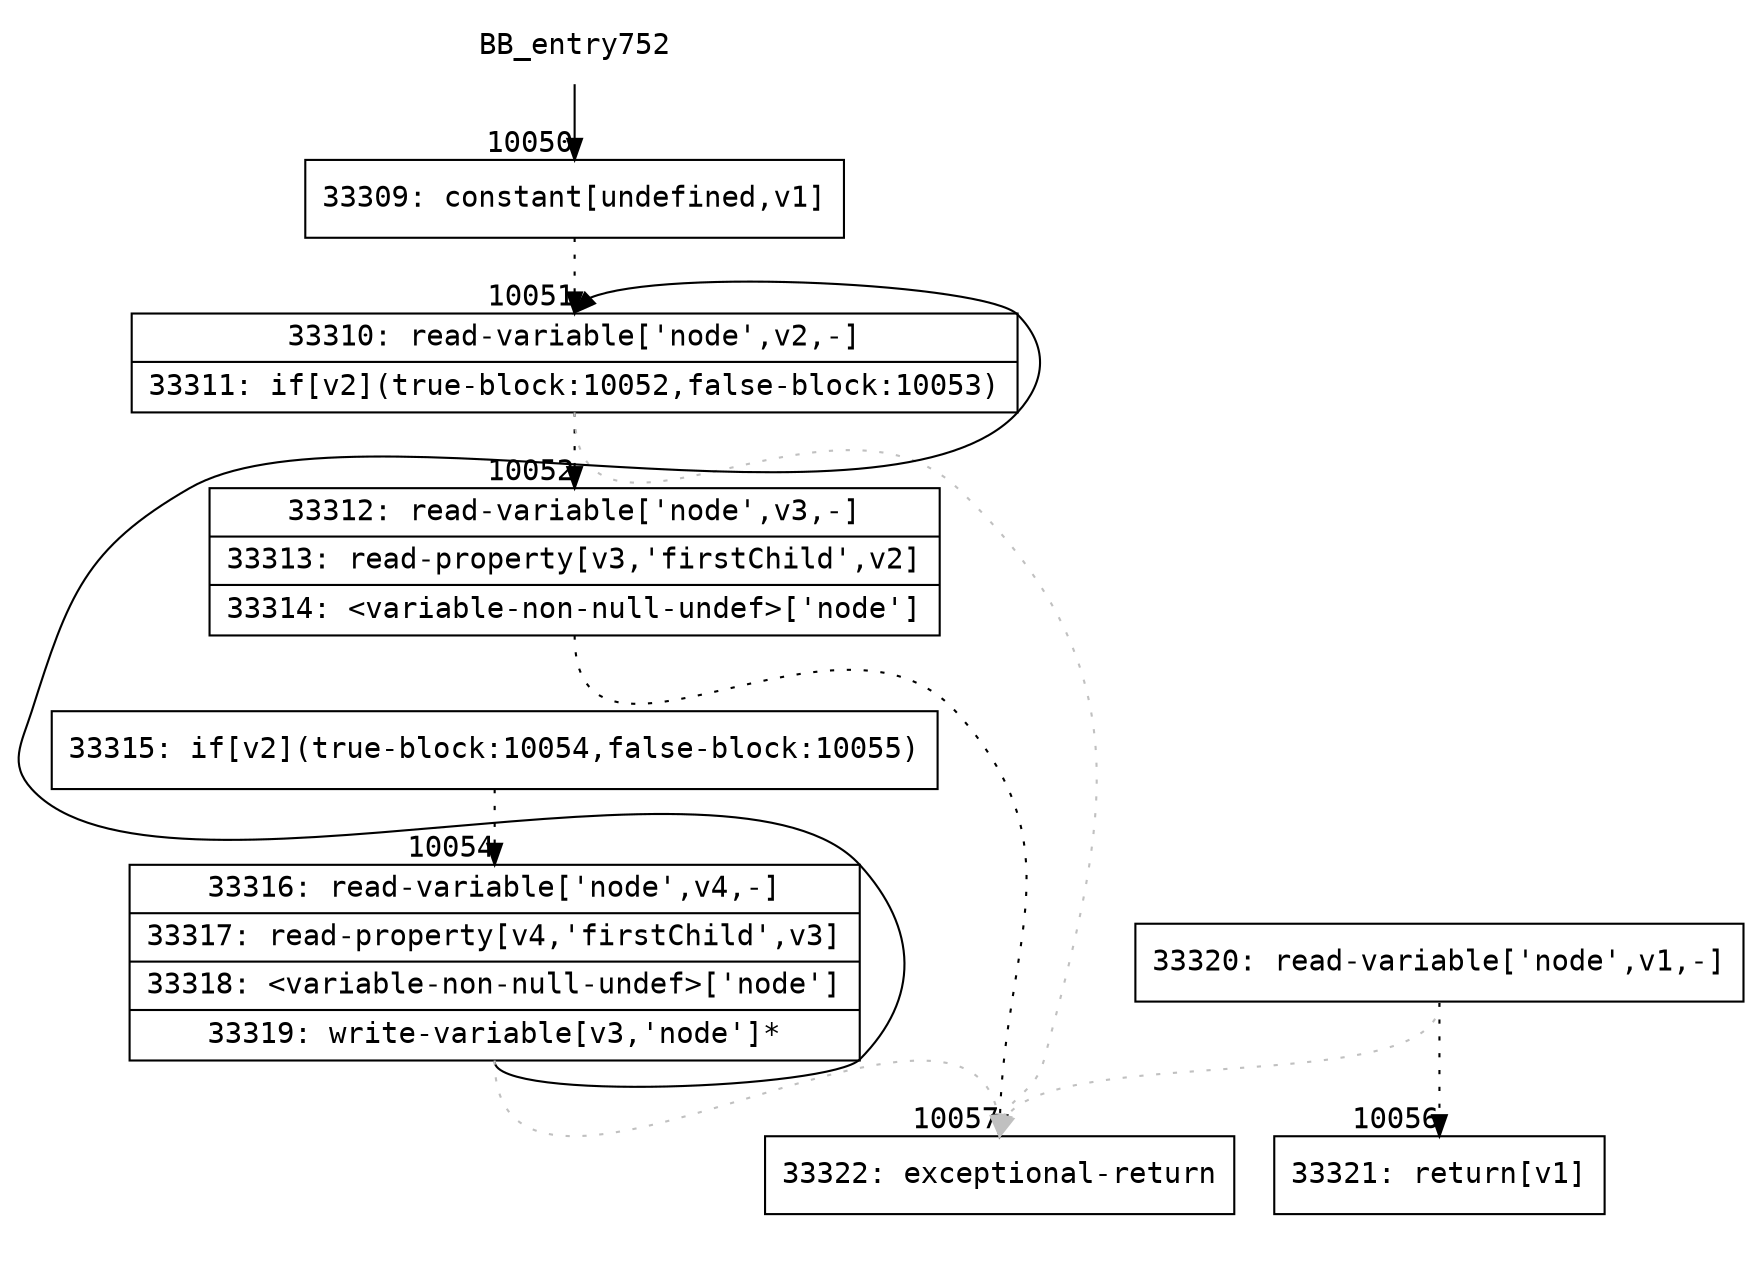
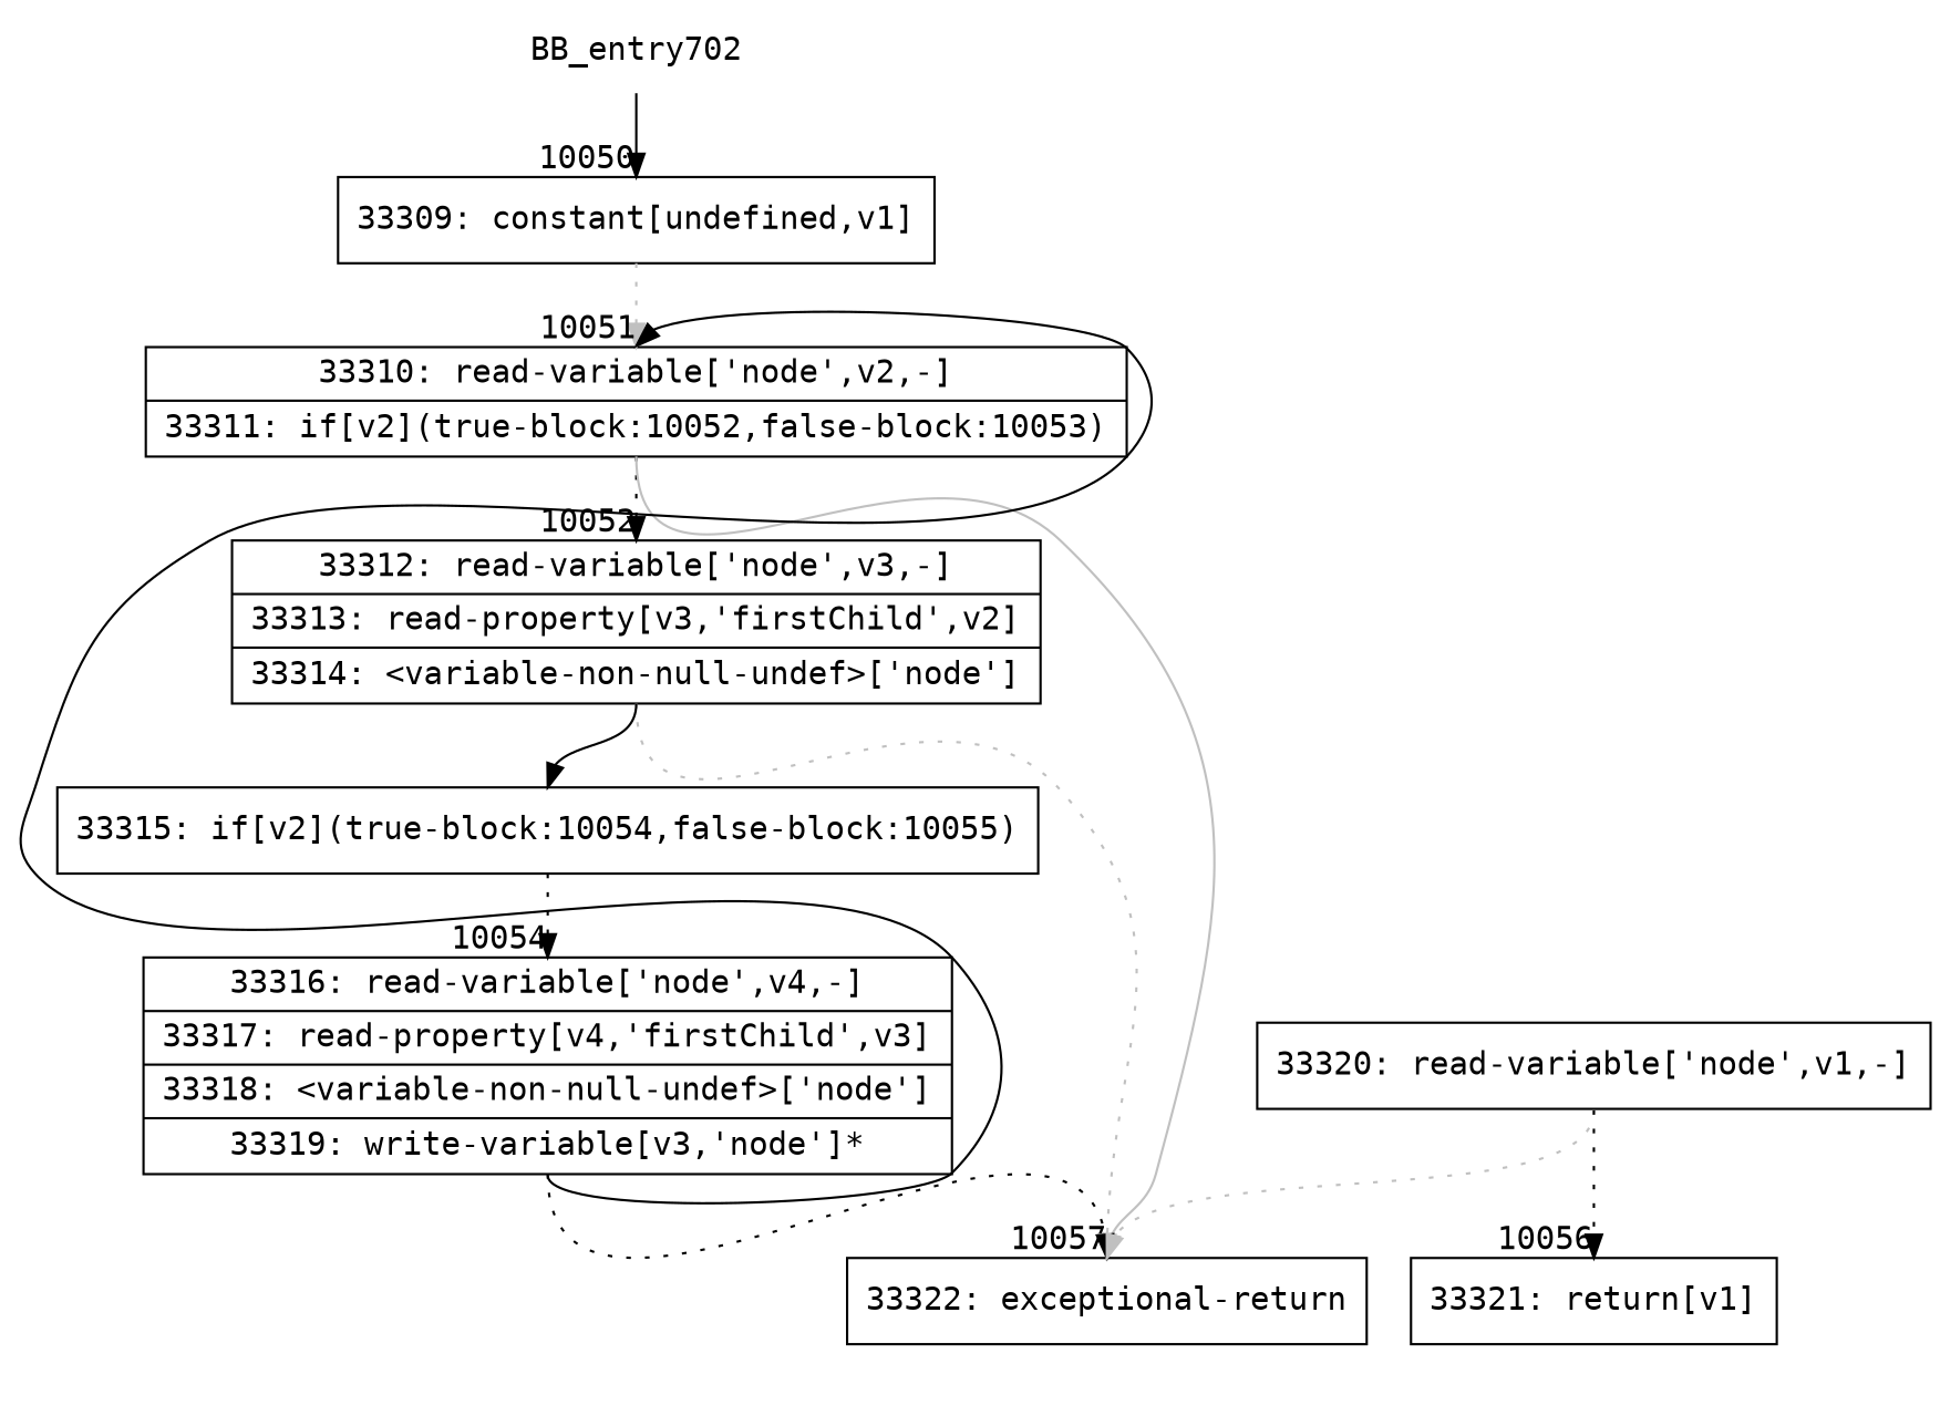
  digraph {
    fontname="DejaVu Sans Mono"
    rankdir=TD
    node [fontname="DejaVu Sans Mono" shape=record]
    edge [fontname="DejaVu Sans Mono" headport=n style=dotted tailport=s]
-   BB_entry752 [shape=none]
+   BB_entry752 [shape=none label=BB_entry702]
    n2 [label="{33309: constant[undefined,v1]}"]
    n3 [label="{33310: read-variable['node',v2,-]|33311: if[v2](true-block:10052,false-block:10053)}"]
    n4 [label="{33312: read-variable['node',v3,-]|33313: read-property[v3,'firstChild',v2]|33314: \<variable-non-null-undef\>['node']}"]
    n5 [label="{33322: exceptional-return}"]
    n6 [label="{33315: if[v2](true-block:10054,false-block:10055)}"]
    n7 [label="{33316: read-variable['node',v4,-]|33317: read-property[v4,'firstChild',v3]|33318: \<variable-non-null-undef\>['node']|33319: write-variable[v3,'node']*}"]
    n8 [label="{33320: read-variable['node',v1,-]}"]
    n9 [label="{33321: return[v1]}"]
    BB_entry752 -> n2 [headlabel="    10050" style=solid]
-   n2 -> n3 [headlabel="      10051"]
+   n2 -> n3 [headlabel="      10051" color=gray]
    n3 -> n4 [headlabel="      10052"]
-   n3 -> n5 [color=gray headlabel="      10057"]
-   n4 -> n5 [color=black]
+   n3 -> n5 [color=gray headlabel="      10057" style=solid]
+   n4 -> n5 [color=gray]
+   n4 -> n6 [style=solid]
    n6 -> n7 [headlabel="      10054"]
    n7 -> n3 [style=solid]
-   n7 -> n5 [color=gray]
+   n7 -> n5 [color=black]
    n8 -> n5 [color=gray]
    n8 -> n9 [headlabel="      10056"]
  }
